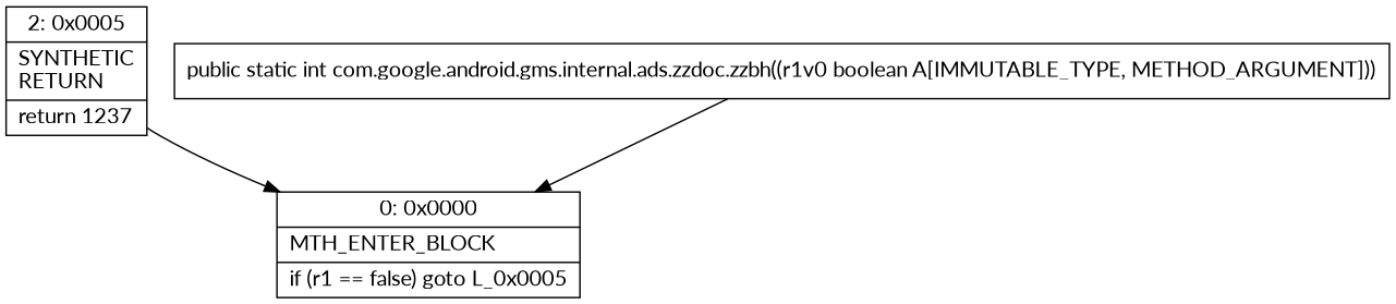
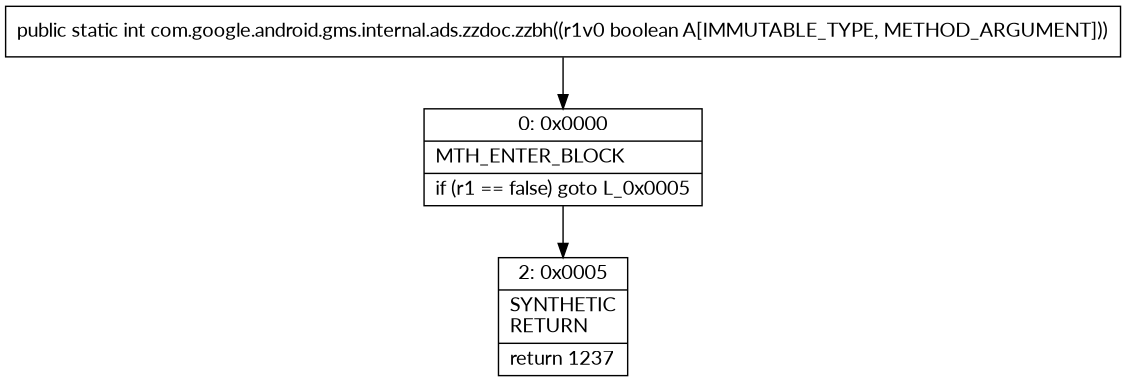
  digraph {
    fontname=Lato
    node [fontname=Lato shape=record]
    edge [fontname=Lato]
    n1 [label="{0\:\ 0x0000|MTH_ENTER_BLOCK\l|if (r1 == false) goto L_0x0005\l}"]
    n2 [label="{2\:\ 0x0005|SYNTHETIC\lRETURN\l|return 1237\l}"]
    n3 [label="{public static int com.google.android.gms.internal.ads.zzdoc.zzbh((r1v0 boolean A[IMMUTABLE_TYPE, METHOD_ARGUMENT])) }"]
-   n2 -> n1
+   n1 -> n2
    n3 -> n1
  }
